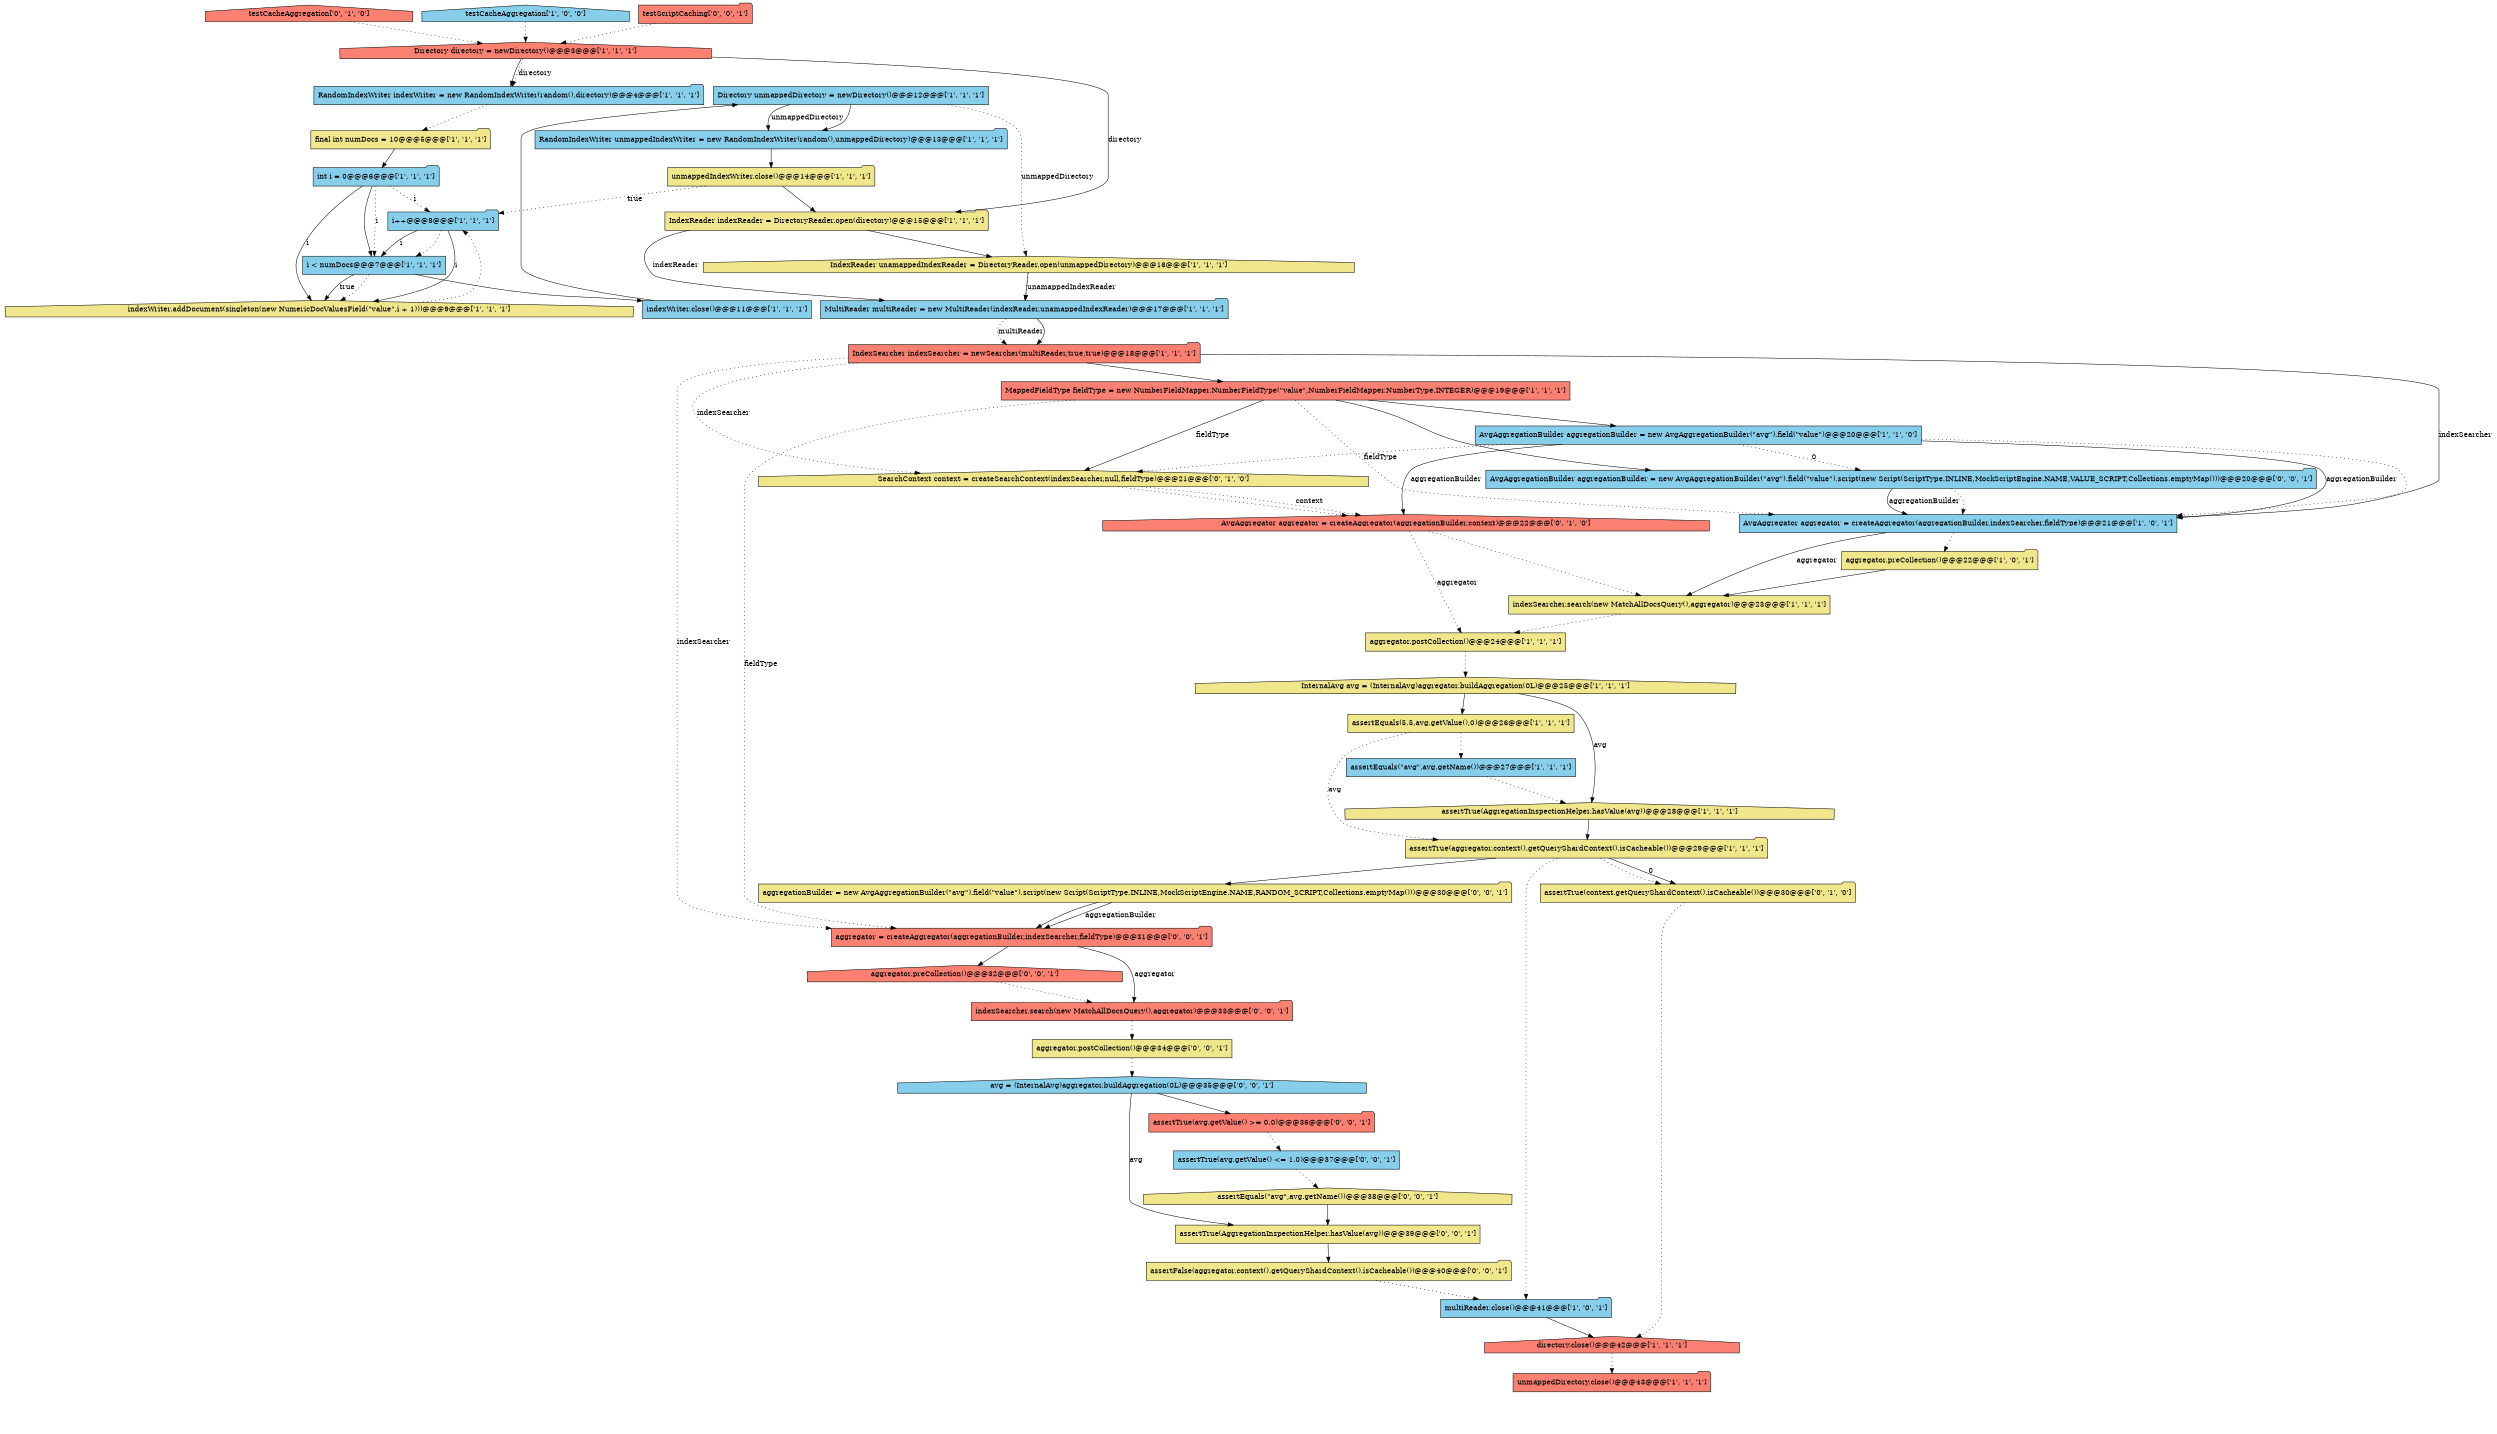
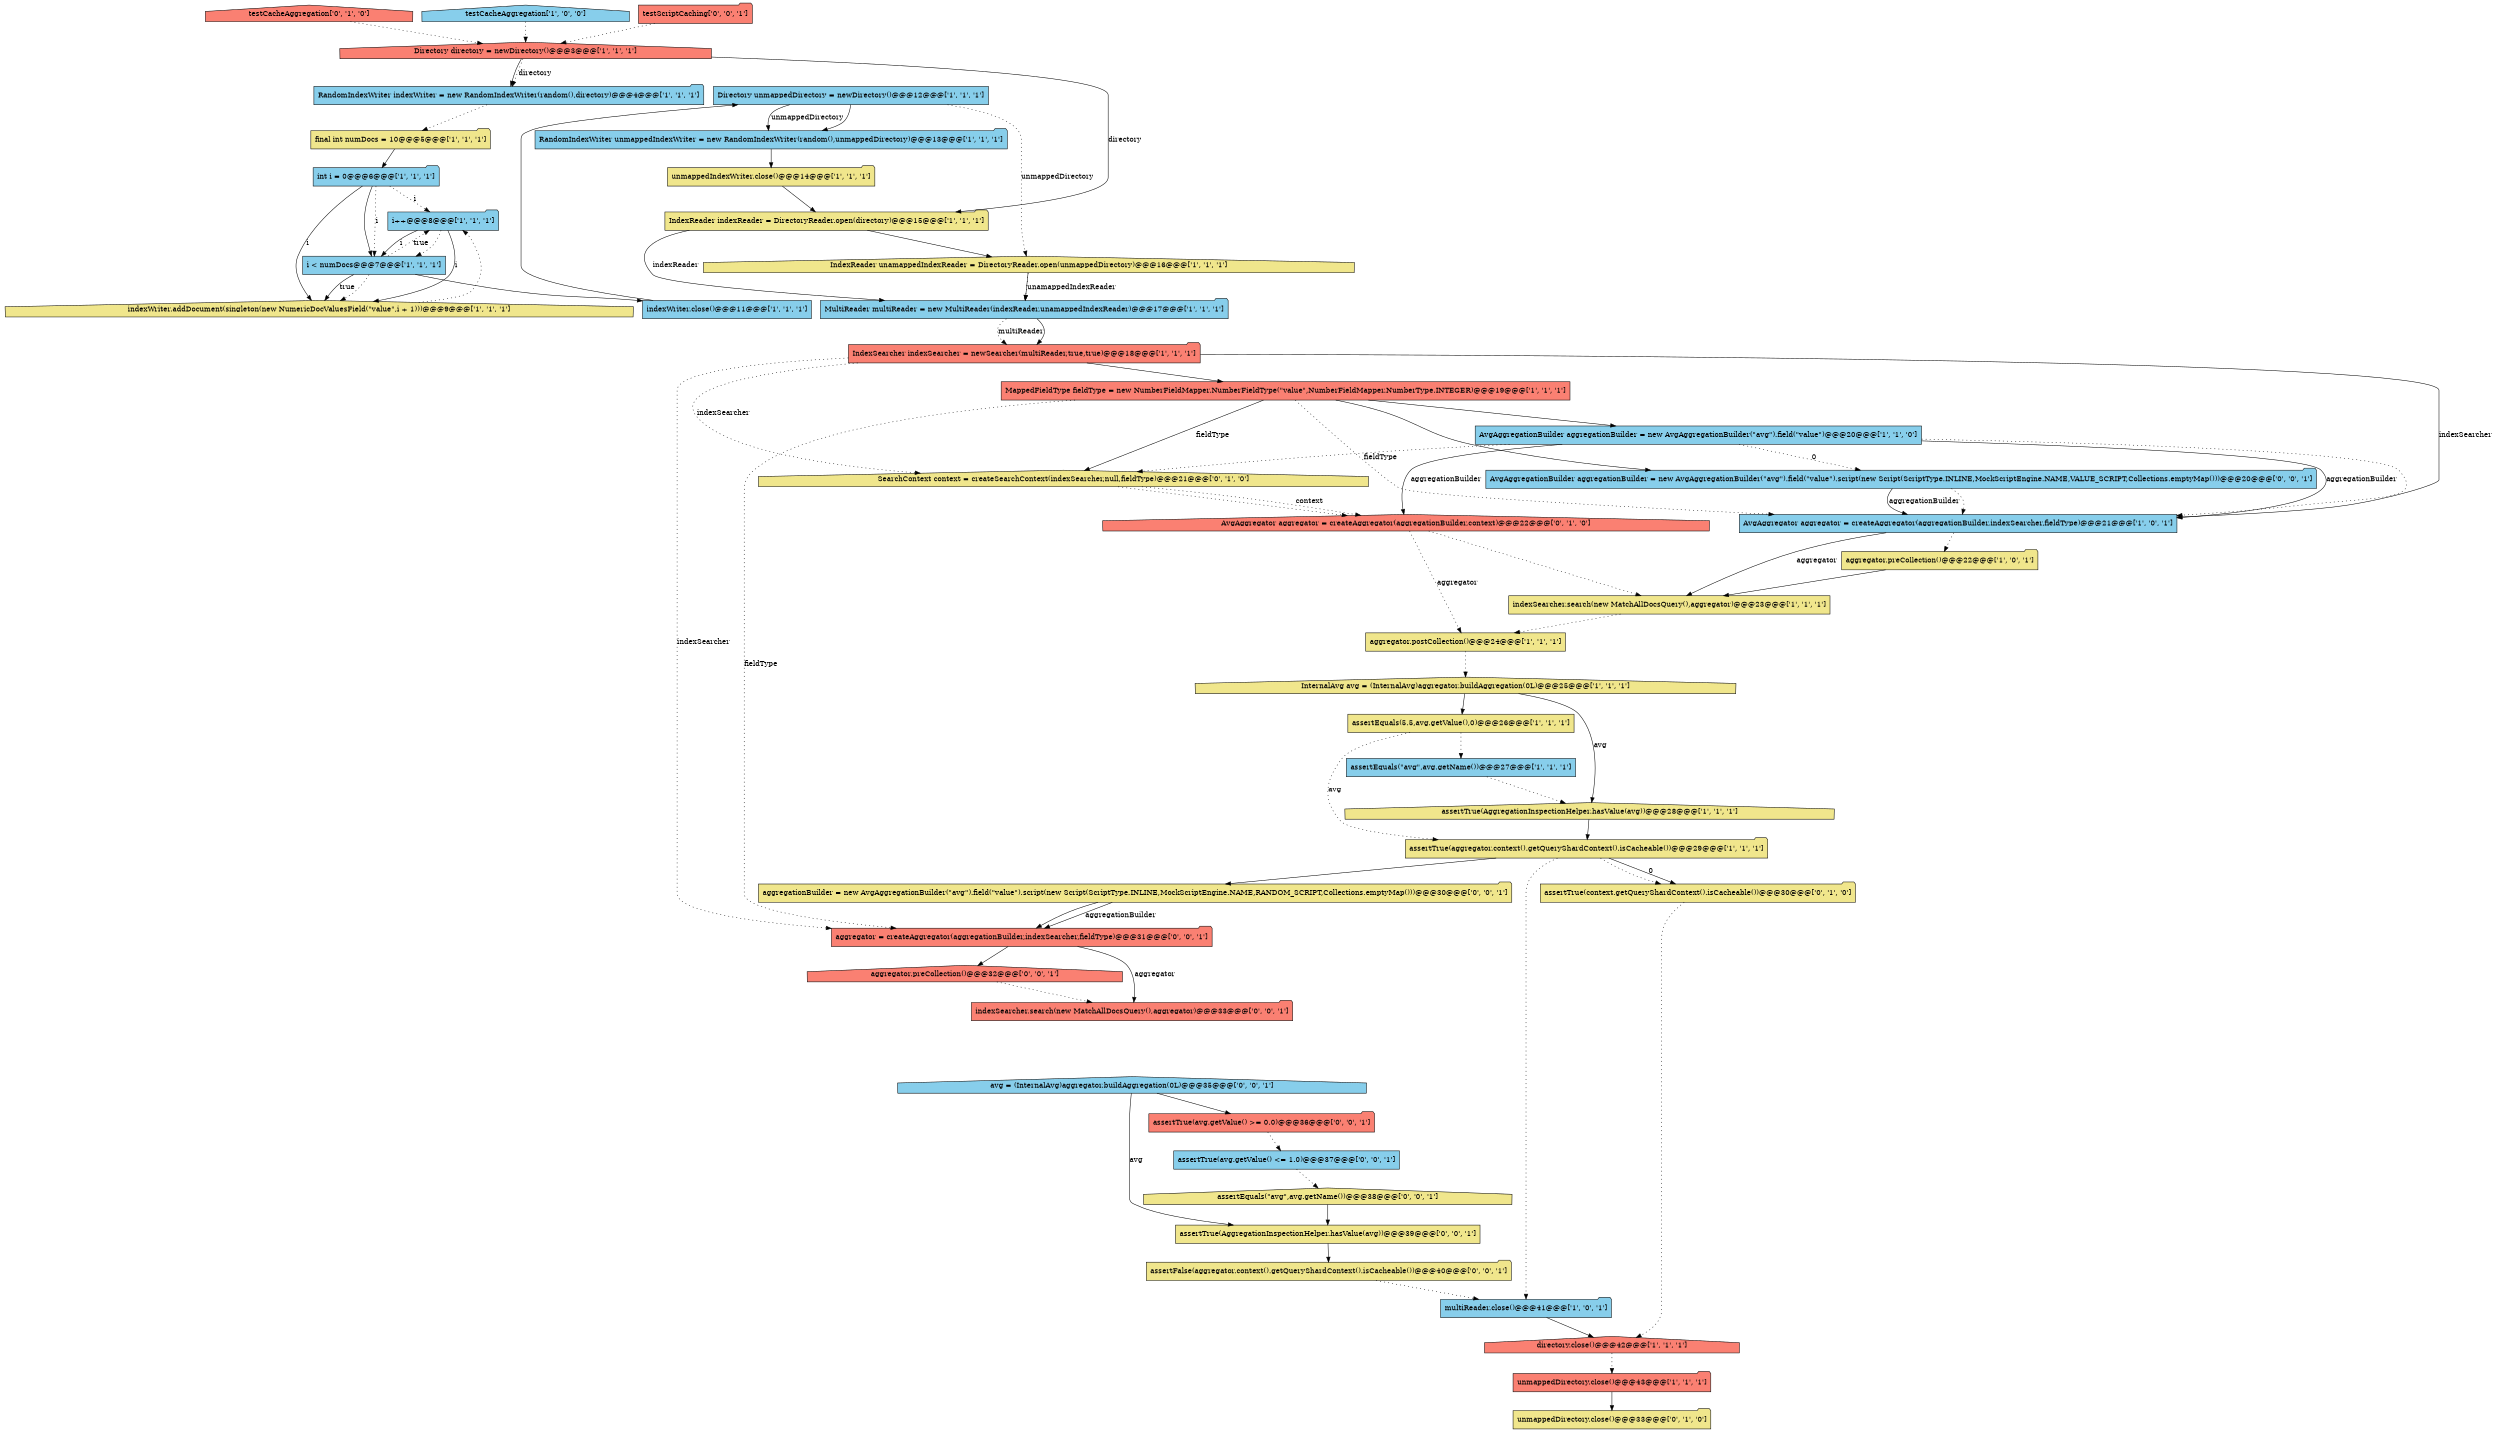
  digraph {
    node [fillcolor=khaki shape=folder style=filled]
    edge [style=solid]
    n1 [fillcolor=salmon label="aggregator = createAggregator(aggregationBuilder,indexSearcher,fieldType)@@@31@@@['0', '0', '1']"]
    n2 [fillcolor=salmon label="aggregator.preCollection()@@@32@@@['0', '0', '1']" shape=house]
    n3 [fillcolor=salmon label="indexSearcher.search(new MatchAllDocsQuery(),aggregator)@@@33@@@['0', '0', '1']"]
-   n4 [label="aggregator.postCollection()@@@34@@@['0', '0', '1']" shape=box]
    n5 [fillcolor=skyblue label="indexWriter.close()@@@11@@@['1', '1', '1']" shape=box]
    n6 [fillcolor=skyblue label="Directory unmappedDirectory = newDirectory()@@@12@@@['1', '1', '1']" shape=box]
    n7 [fillcolor=skyblue label="RandomIndexWriter unmappedIndexWriter = new RandomIndexWriter(random(),unmappedDirectory)@@@13@@@['1', '1', '1']"]
    n8 [label="IndexReader unamappedIndexReader = DirectoryReader.open(unmappedDirectory)@@@16@@@['1', '1', '1']" shape=house]
    n9 [label="assertFalse(aggregator.context().getQueryShardContext().isCacheable())@@@40@@@['0', '0', '1']"]
    n10 [fillcolor=skyblue label="multiReader.close()@@@41@@@['1', '0', '1']"]
    n11 [fillcolor=salmon label="directory.close()@@@42@@@['1', '1', '1']" shape=house]
    n12 [fillcolor=salmon label="Directory directory = newDirectory()@@@3@@@['1', '1', '1']" shape=house]
    n13 [fillcolor=skyblue label="RandomIndexWriter indexWriter = new RandomIndexWriter(random(),directory)@@@4@@@['1', '1', '1']"]
    n14 [label="IndexReader indexReader = DirectoryReader.open(directory)@@@15@@@['1', '1', '1']"]
    n15 [label="final int numDocs = 10@@@5@@@['1', '1', '1']"]
    n16 [fillcolor=skyblue label="MultiReader multiReader = new MultiReader(indexReader,unamappedIndexReader)@@@17@@@['1', '1', '1']"]
    n17 [fillcolor=skyblue label="int i = 0@@@6@@@['1', '1', '1']"]
    n18 [fillcolor=salmon label="IndexSearcher indexSearcher = newSearcher(multiReader,true,true)@@@18@@@['1', '1', '1']"]
    n19 [label="SearchContext context = createSearchContext(indexSearcher,null,fieldType)@@@21@@@['0', '1', '0']" shape=house]
    n20 [fillcolor=skyblue label="AvgAggregator aggregator = createAggregator(aggregationBuilder,indexSearcher,fieldType)@@@21@@@['1', '0', '1']" shape=box]
    n21 [fillcolor=salmon label="MappedFieldType fieldType = new NumberFieldMapper.NumberFieldType(\"value\",NumberFieldMapper.NumberType.INTEGER)@@@19@@@['1', '1', '1']" shape=box]
    n22 [fillcolor=salmon label="AvgAggregator aggregator = createAggregator(aggregationBuilder,context)@@@22@@@['0', '1', '0']" shape=house]
    n23 [label="indexSearcher.search(new MatchAllDocsQuery(),aggregator)@@@23@@@['1', '1', '1']" shape=box]
    n24 [label="aggregator.preCollection()@@@22@@@['1', '0', '1']"]
    n25 [fillcolor=skyblue label="AvgAggregationBuilder aggregationBuilder = new AvgAggregationBuilder(\"avg\").field(\"value\").script(new Script(ScriptType.INLINE,MockScriptEngine.NAME,VALUE_SCRIPT,Collections.emptyMap()))@@@20@@@['0', '0', '1']"]
    n26 [fillcolor=skyblue label="AvgAggregationBuilder aggregationBuilder = new AvgAggregationBuilder(\"avg\").field(\"value\")@@@20@@@['1', '1', '0']" shape=box]
    n27 [fillcolor=salmon label="unmappedDirectory.close()@@@43@@@['1', '1', '1']"]
+   n28 [label="unmappedDirectory.close()@@@33@@@['0', '1', '0']"]
    n29 [fillcolor=salmon label="testCacheAggregation['0', '1', '0']" shape=house]
    n30 [fillcolor=skyblue label="assertTrue(avg.getValue() <= 1.0)@@@37@@@['0', '0', '1']" shape=box]
    n31 [label="assertEquals(\"avg\",avg.getName())@@@38@@@['0', '0', '1']" shape=house]
    n32 [label="assertTrue(AggregationInspectionHelper.hasValue(avg))@@@39@@@['0', '0', '1']" shape=box]
    n33 [label="indexWriter.addDocument(singleton(new NumericDocValuesField(\"value\",i + 1)))@@@9@@@['1', '1', '1']" shape=house]
    n34 [fillcolor=skyblue label="i < numDocs@@@7@@@['1', '1', '1']" shape=box]
    n35 [fillcolor=skyblue label="i++@@@8@@@['1', '1', '1']"]
    n36 [fillcolor=skyblue label="avg = (InternalAvg)aggregator.buildAggregation(0L)@@@35@@@['0', '0', '1']" shape=house]
    n37 [fillcolor=salmon label="assertTrue(avg.getValue() >= 0.0)@@@36@@@['0', '0', '1']"]
    n38 [label="assertEquals(5.5,avg.getValue(),0)@@@26@@@['1', '1', '1']" shape=box]
    n39 [fillcolor=skyblue label="assertEquals(\"avg\",avg.getName())@@@27@@@['1', '1', '1']" shape=box]
    n40 [label="assertTrue(aggregator.context().getQueryShardContext().isCacheable())@@@29@@@['1', '1', '1']"]
    n41 [label="assertTrue(AggregationInspectionHelper.hasValue(avg))@@@28@@@['1', '1', '1']" shape=house]
    n42 [label="assertTrue(context.getQueryShardContext().isCacheable())@@@30@@@['0', '1', '0']"]
    n43 [label="aggregationBuilder = new AvgAggregationBuilder(\"avg\").field(\"value\").script(new Script(ScriptType.INLINE,MockScriptEngine.NAME,RANDOM_SCRIPT,Collections.emptyMap()))@@@30@@@['0', '0', '1']"]
    n44 [label="aggregator.postCollection()@@@24@@@['1', '1', '1']" shape=box]
    n45 [label="InternalAvg avg = (InternalAvg)aggregator.buildAggregation(0L)@@@25@@@['1', '1', '1']" shape=house]
    n46 [label="unmappedIndexWriter.close()@@@14@@@['1', '1', '1']"]
    n47 [fillcolor=skyblue label="testCacheAggregation['1', '0', '0']" shape=house]
    n48 [fillcolor=salmon label="testScriptCaching['0', '0', '1']"]
    n1 -> n2
    n1 -> n3 [label=aggregator]
    n2 -> n3 [style=dotted]
-   n3 -> n4 [style=dotted]
-   n4 -> n36 [style=dotted]
    n5 -> n6
    n6 -> n7 [label=unmappedDirectory]
    n6 -> n7
    n6 -> n8 [label=unmappedDirectory style=dotted]
    n7 -> n46
    n8 -> n16 [label=unamappedIndexReader style=dotted]
    n8 -> n16
    n9 -> n10 [style=dotted]
    n10 -> n11
    n11 -> n27 [style=dotted]
    n12 -> n13 [label=directory style=dotted]
    n12 -> n13
    n12 -> n14 [label=directory]
    n13 -> n15 [style=dotted]
    n14 -> n8
    n14 -> n16 [label=indexReader]
    n15 -> n17
    n16 -> n18 [label=multiReader style=dotted]
    n16 -> n18
    n17 -> n33 [label=i]
    n17 -> n34
    n17 -> n34 [label=i style=dotted]
    n17 -> n35 [label=i style=dotted]
    n18 -> n1 [label=indexSearcher style=dotted]
    n18 -> n19 [label=indexSearcher style=dotted]
    n18 -> n20 [label=indexSearcher]
    n18 -> n21
    n19 -> n22 [style=dotted]
    n19 -> n22 [label=context style=dotted]
    n20 -> n23 [label=aggregator]
    n20 -> n24 [style=dotted]
    n21 -> n1 [label=fieldType style=dotted]
    n21 -> n19 [label=fieldType]
    n21 -> n20 [label=fieldType style=dotted]
    n21 -> n25
    n21 -> n26
    n22 -> n23 [style=dotted]
    n22 -> n44 [label=aggregator style=dotted]
    n23 -> n44 [style=dotted]
    n24 -> n23
    n25 -> n20 [style=dotted]
    n25 -> n20 [label=aggregationBuilder]
    n26 -> n19 [style=dotted]
    n26 -> n20 [label=aggregationBuilder]
    n26 -> n20 [style=dotted]
    n26 -> n22 [label=aggregationBuilder]
    n26 -> n25 [label=0 style=dotted]
+   n27 -> n28
    n29 -> n12 [style=dotted]
    n30 -> n31 [style=dotted]
    n31 -> n32
    n32 -> n9
    n33 -> n35 [style=dotted]
    n34 -> n5
    n34 -> n33 [label=true]
    n34 -> n33 [style=dotted]
-   n46 -> n35 [label=true style=dotted]
+   n34 -> n35 [label=true style=dotted]
    n35 -> n33 [label=i]
    n35 -> n34 [style=dotted]
    n35 -> n34 [label=i]
    n36 -> n32 [label=avg]
    n36 -> n37
    n37 -> n30 [style=dotted]
    n38 -> n39 [style=dotted]
    n38 -> n40 [label=avg style=dotted]
    n39 -> n41 [style=dotted]
    n40 -> n10 [style=dotted]
    n40 -> n42 [label=0]
    n40 -> n42 [style=dotted]
    n40 -> n43
    n41 -> n40
    n42 -> n11 [style=dotted]
    n43 -> n1 [label=aggregationBuilder]
    n43 -> n1
    n44 -> n45 [style=dotted]
    n45 -> n38
    n45 -> n41 [label=avg]
    n46 -> n14
    n47 -> n12 [style=dotted]
    n48 -> n12 [style=dotted]
  }
